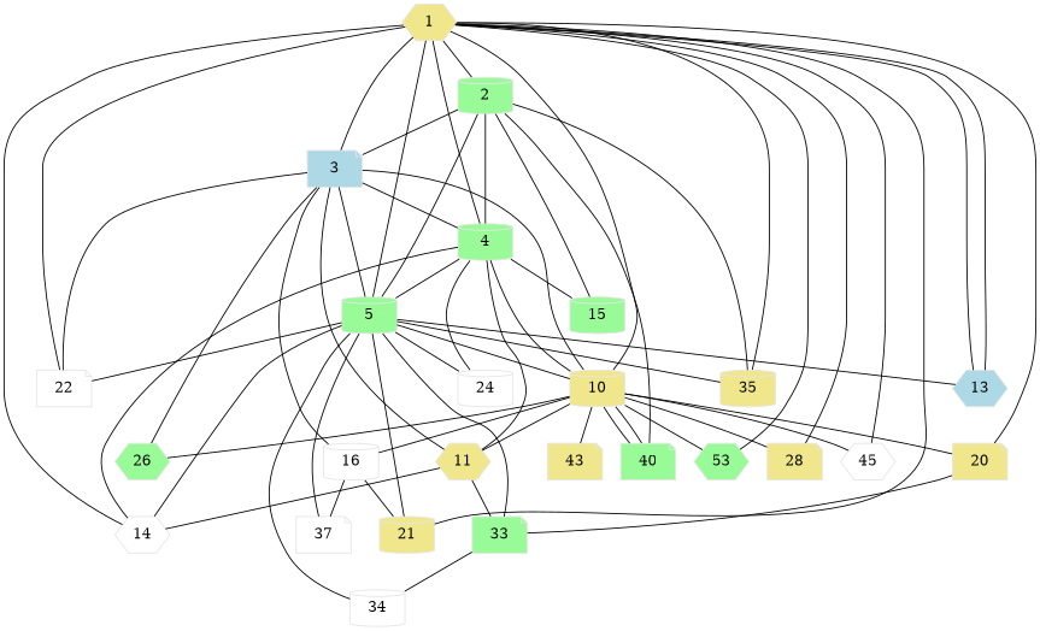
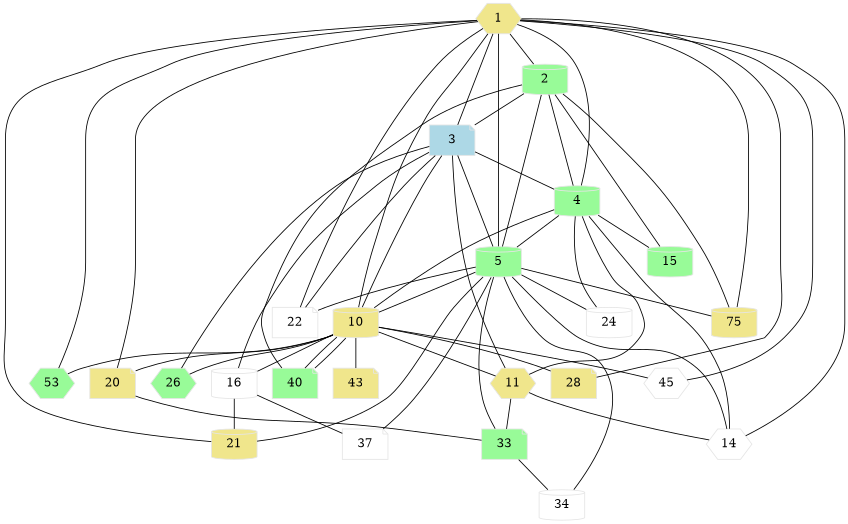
  graph {
    node [color=gray90 fillcolor=khaki shape=cylinder style=filled]
    1 [shape=hexagon super="+9"]
    2 [fillcolor=palegreen]
    3 [fillcolor=lightblue shape=note super="+6+39+47+19"]
    4 [fillcolor=palegreen]
    5 [fillcolor=palegreen super="+7+46"]
    10 [super="+12"]
-   13 [fillcolor=lightblue shape=hexagon]
    14 [fillcolor=white shape=hexagon super="+17"]
    20 [shape=note]
    21 [super="+31"]
    22 [fillcolor=white shape=note super="+48+38"]
    n12 [fillcolor=palegreen label=53 shape=hexagon]
    28 [shape=note]
-   35 [super="+41"]
+   35 [super="+41" label=75]
    45 [fillcolor=white shape=hexagon]
    15 [fillcolor=palegreen]
    40 [fillcolor=palegreen shape=note]
    11 [shape=hexagon super="+27+30"]
    16 [fillcolor=white]
    26 [fillcolor=palegreen shape=hexagon]
    24 [fillcolor=white]
    33 [fillcolor=palegreen shape=note super="+36"]
    34 [fillcolor=white]
    37 [fillcolor=white shape=note]
    43 [shape=note]
    1 -- 2 [weight=2]
    1 -- 3 [weight=5]
    1 -- 4 [weight=2]
    1 -- 5 [weight=6]
    1 -- 10 [weight=2]
-   1 -- 13
-   1 -- 13
    1 -- 14
    1 -- 20
    1 -- 21
    1 -- 22
    1 -- n12
    1 -- 28
    1 -- 35
    1 -- 45
    2 -- 3 [weight=2]
    2 -- 4
    2 -- 5 [weight=3]
    2 -- 35
    2 -- 15
    2 -- 40
    3 -- 4 [weight=4]
    3 -- 5 [weight=8]
    3 -- 10 [weight=3]
    3 -- 22
    3 -- 11
    3 -- 16
    3 -- 26
    4 -- 5 [weight=3]
    4 -- 10
    4 -- 14
    4 -- 15
    4 -- 11
    4 -- 24
    5 -- 10 [weight=5]
-   5 -- 13
    5 -- 14
    5 -- 21
    5 -- 22 [weight=2]
    5 -- 35 [weight=2]
    5 -- 24
    5 -- 33
    5 -- 34
    5 -- 37
    10 -- 20
    10 -- n12
    10 -- 28
    10 -- 45
    10 -- 40
    10 -- 40
    10 -- 11 [weight=2]
    10 -- 16
    10 -- 26
    10 -- 43
    20 -- 33
    11 -- 14
    11 -- 33
    16 -- 21
    16 -- 37
    33 -- 34
  }
